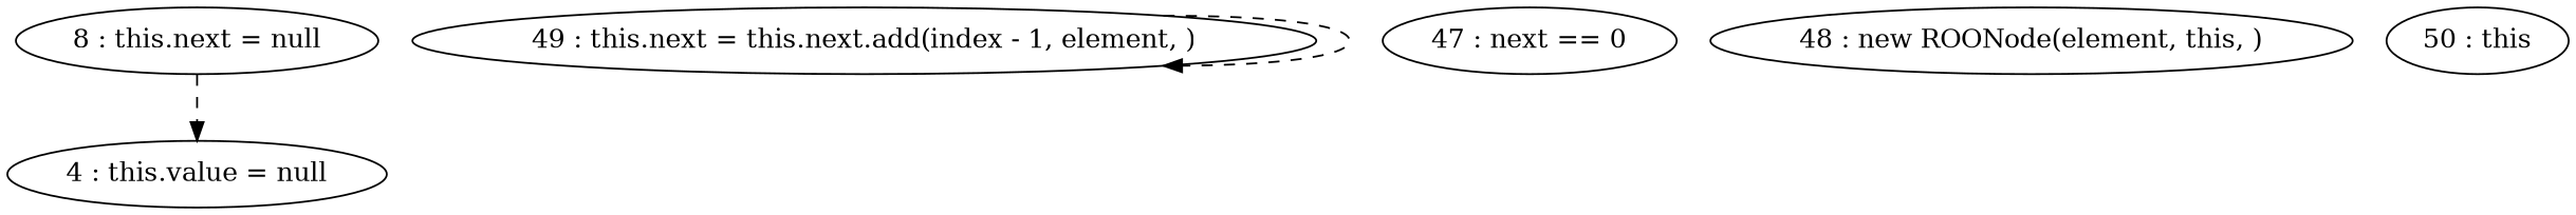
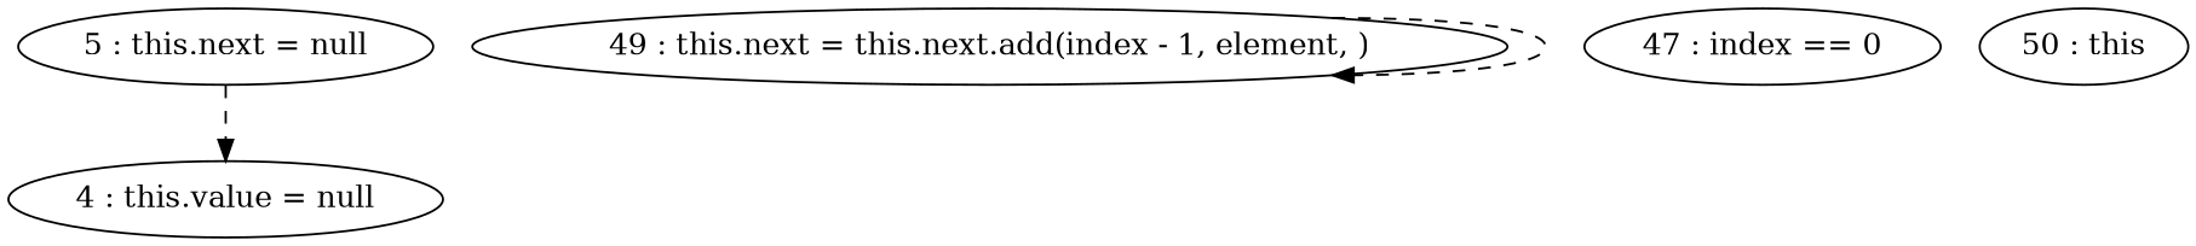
  digraph {
    edge [style=dashed]
-   "5 : this.next = null" [label="8 : this.next = null"]
+   "5 : this.next = null"
    "4 : this.value = null"
    "49 : this.next = this.next.add(index - 1, element, )"
-   "47 : index == 0" [label="47 : next == 0"]
-   "48 : new ROONode(element, this, )"
+   "47 : index == 0"
    "50 : this"
    "5 : this.next = null" -> "4 : this.value = null"
    "49 : this.next = this.next.add(index - 1, element, )" -> "49 : this.next = this.next.add(index - 1, element, )"
  }
